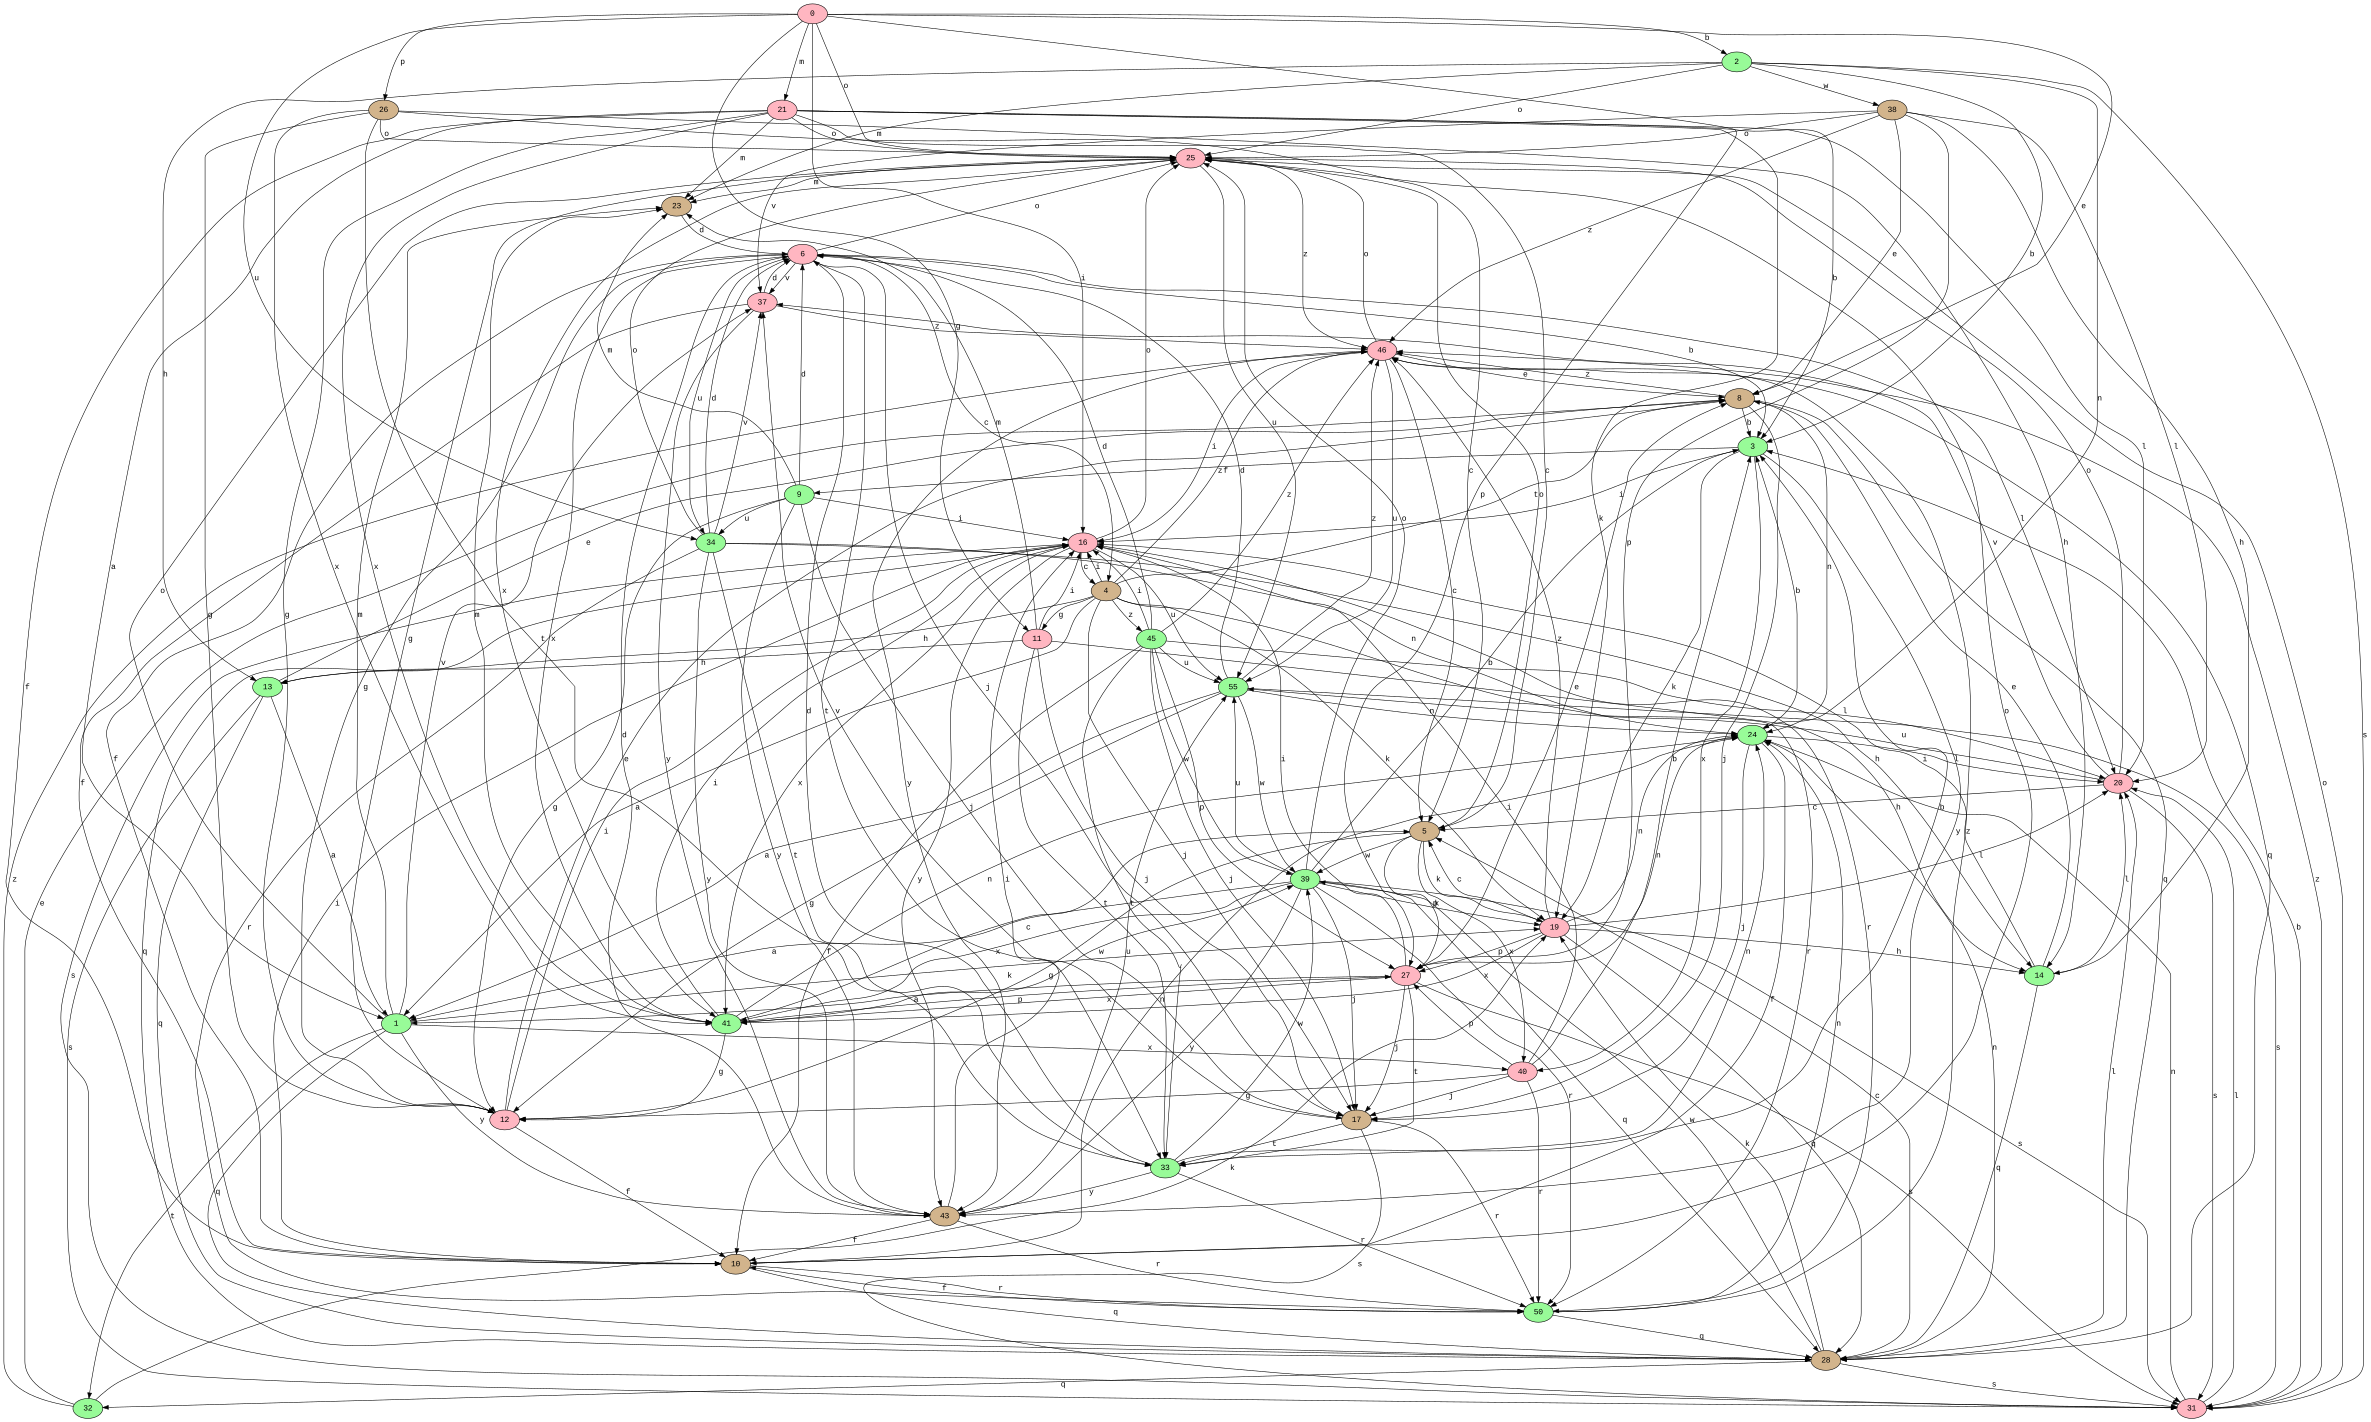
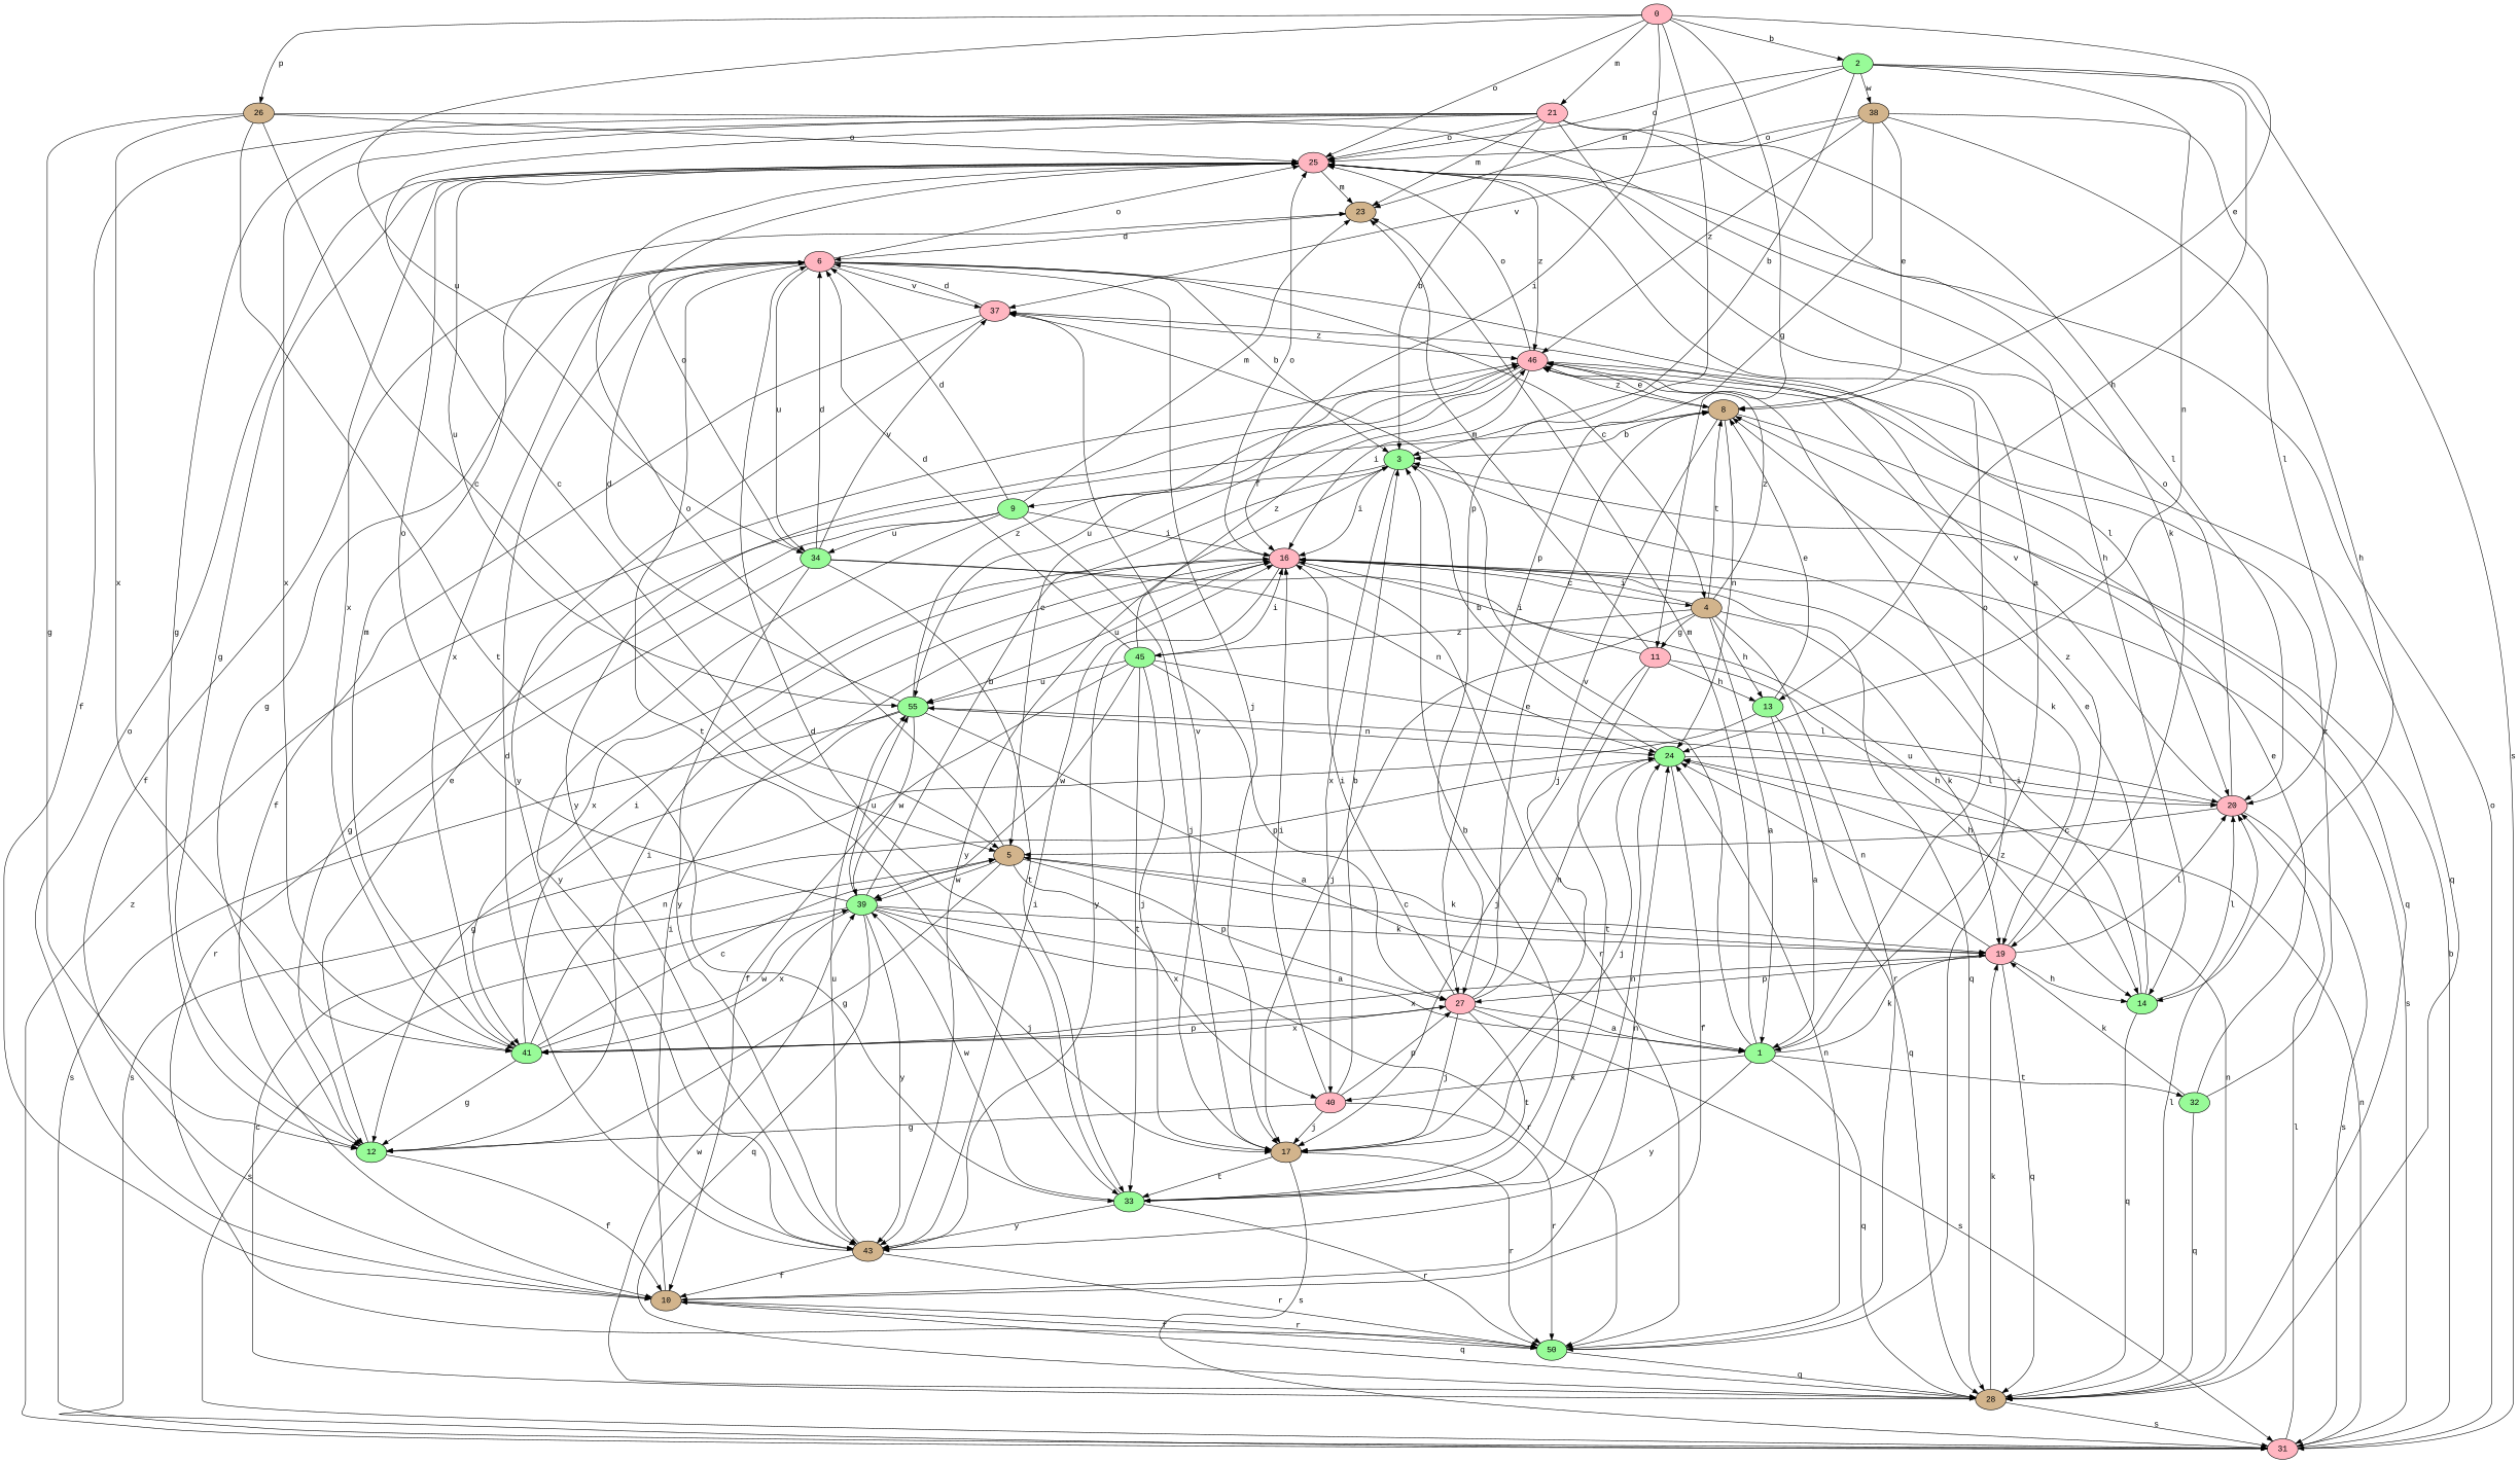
  strict digraph {
    fontname="Liberation Mono"
    node [fillcolor=palegreen fontname="Liberation Mono" style=filled]
    edge [fontname="Liberation Mono"]
    0 [fillcolor=lightpink]
    2
    8 [fillcolor=tan]
    11 [fillcolor=lightpink]
    16 [fillcolor=lightpink]
    21 [fillcolor=lightpink]
    25 [fillcolor=lightpink]
    26 [fillcolor=tan]
    27 [fillcolor=lightpink]
    34
    23 [fillcolor=tan]
    3
    13
    24
    31 [fillcolor=lightpink]
    38 [fillcolor=tan]
    28 [fillcolor=tan]
    17 [fillcolor=tan]
    46 [fillcolor=lightpink]
    33
    14
    43 [fillcolor=tan]
    4 [fillcolor=tan]
    n24 [label=50]
    41
    n26 [label=55]
    1
    19 [fillcolor=lightpink]
    5 [fillcolor=tan]
-   12 [fillcolor=lightpink]
+   12
    10 [fillcolor=tan]
    20 [fillcolor=lightpink]
    37 [fillcolor=lightpink]
    6 [fillcolor=lightpink]
    32
    40 [fillcolor=lightpink]
    39
    9
    45
    0 -> 2 [label=b]
    0 -> 8 [label=e]
    0 -> 11 [label=g]
    0 -> 16 [label=i]
    0 -> 21 [label=m]
    0 -> 25 [label=o]
    0 -> 26 [label=p]
    0 -> 27 [label=p]
    0 -> 34 [label=u]
    2 -> 25 [label=o]
    2 -> 23 [label=m]
    2 -> 3 [label=b]
    2 -> 13 [label=h]
    2 -> 24 [label=n]
    2 -> 31 [label=s]
    2 -> 38 [label=w]
    8 -> 3 [label=b]
    8 -> 24 [label=n]
    8 -> 28 [label=q]
    8 -> 17 [label=j]
    8 -> 46 [label=z]
    11 -> 16 [label=i]
    11 -> 23 [label=m]
    11 -> 13 [label=h]
    11 -> 17 [label=j]
    11 -> 33 [label=t]
    11 -> 14 [label=h]
    16 -> 25 [label=o]
    16 -> 31 [label=s]
    16 -> 28 [label=q]
    16 -> 43 [label=y]
    16 -> 4 [label=c]
    16 -> n24 [label=r]
    16 -> 41 [label=x]
    16 -> n26 [label=u]
    21 -> 25 [label=o]
    21 -> 23 [label=m]
    21 -> 3 [label=b]
    21 -> 41 [label=x]
    21 -> 1 [label=a]
    21 -> 19 [label=k]
    21 -> 5 [label=c]
    21 -> 12 [label=g]
    21 -> 10 [label=f]
    21 -> 20 [label=l]
    25 -> 23 [label=m]
    25 -> 46 [label=z]
    25 -> 41 [label=x]
    25 -> n26 [label=u]
    25 -> 12 [label=g]
    26 -> 25 [label=o]
    26 -> 33 [label=t]
    26 -> 14 [label=h]
    26 -> 41 [label=x]
    26 -> 5 [label=c]
    26 -> 12 [label=g]
    27 -> 8 [label=e]
    27 -> 16 [label=i]
    27 -> 24 [label=n]
    27 -> 31 [label=s]
    27 -> 17 [label=j]
    27 -> 33 [label=t]
    27 -> 41 [label=x]
    27 -> 1 [label=a]
    34 -> 25 [label=o]
    34 -> 24 [label=n]
    34 -> 33 [label=t]
    34 -> 14 [label=h]
    34 -> 43 [label=y]
    34 -> n24 [label=r]
    34 -> 37 [label=v]
    34 -> 6 [label=d]
    23 -> 6 [label=d]
    3 -> 16 [label=i]
    3 -> 43 [label=y]
    3 -> 19 [label=k]
    3 -> 40 [label=x]
    3 -> 9 [label=f]
    13 -> 8 [label=e]
    13 -> 31 [label=s]
    13 -> 28 [label=q]
    13 -> 1 [label=a]
    24 -> 3 [label=b]
    24 -> 17 [label=j]
    24 -> 10 [label=f]
    24 -> 20 [label=l]
    31 -> 25 [label=o]
    31 -> 3 [label=b]
    31 -> 24 [label=n]
    31 -> 46 [label=z]
    31 -> 20 [label=l]
    38 -> 8 [label=e]
    38 -> 25 [label=o]
    38 -> 27 [label=p]
    38 -> 46 [label=z]
    38 -> 14 [label=h]
    38 -> 20 [label=l]
    38 -> 37 [label=v]
    28 -> 24 [label=n]
    28 -> 31 [label=s]
    28 -> 19 [label=k]
    28 -> 5 [label=c]
    28 -> 20 [label=l]
    28 -> 39 [label=w]
    17 -> 31 [label=s]
    17 -> 33 [label=t]
    17 -> n24 [label=r]
    17 -> 37 [label=v]
    46 -> 8 [label=e]
    46 -> 16 [label=i]
    46 -> 25 [label=o]
    46 -> 28 [label=q]
    46 -> 43 [label=y]
    46 -> n26 [label=u]
    46 -> 5 [label=c]
    33 -> 3 [label=b]
    33 -> 24 [label=n]
    33 -> 43 [label=y]
    33 -> n24 [label=r]
    33 -> 6 [label=d]
    33 -> 39 [label=w]
    14 -> 8 [label=e]
    14 -> 16 [label=i]
    14 -> 28 [label=q]
    14 -> 20 [label=l]
    43 -> 16 [label=i]
    43 -> n24 [label=r]
    43 -> n26 [label=u]
    43 -> 10 [label=f]
    43 -> 6 [label=d]
    4 -> 8 [label=t]
    4 -> 11 [label=g]
    4 -> 16 [label=i]
    4 -> 13 [label=h]
    4 -> 17 [label=j]
    4 -> 46 [label=z]
    4 -> n24 [label=r]
    4 -> 1 [label=a]
    4 -> 19 [label=k]
    4 -> 45 [label=z]
    n24 -> 24 [label=n]
    n24 -> 28 [label=q]
    n24 -> 46 [label=z]
    n24 -> 10 [label=f]
    41 -> 16 [label=i]
    41 -> 27 [label=p]
    41 -> 23 [label=m]
    41 -> 24 [label=n]
    41 -> 5 [label=c]
    41 -> 12 [label=g]
    41 -> 39 [label=w]
    n26 -> 24 [label=n]
    n26 -> 31 [label=s]
    n26 -> 46 [label=z]
    n26 -> 1 [label=a]
    n26 -> 12 [label=g]
    n26 -> 6 [label=d]
    n26 -> 39 [label=w]
    1 -> 25 [label=o]
    1 -> 23 [label=m]
    1 -> 28 [label=q]
    1 -> 43 [label=y]
    1 -> 19 [label=k]
    1 -> 37 [label=v]
    1 -> 32 [label=t]
    1 -> 40 [label=x]
    19 -> 27 [label=p]
    19 -> 24 [label=n]
    19 -> 28 [label=q]
    19 -> 46 [label=z]
    19 -> 14 [label=h]
    19 -> 41 [label=x]
    19 -> 5 [label=c]
    19 -> 20 [label=l]
    5 -> 25 [label=o]
    5 -> 27 [label=p]
    5 -> 19 [label=k]
    5 -> 12 [label=g]
    5 -> 40 [label=x]
    5 -> 39 [label=w]
    12 -> 8 [label=e]
    12 -> 16 [label=i]
    12 -> 10 [label=f]
    10 -> 16 [label=i]
    10 -> 25 [label=o]
    10 -> 24 [label=n]
    10 -> 28 [label=q]
    10 -> n24 [label=r]
    20 -> 25 [label=o]
    20 -> 31 [label=s]
    20 -> n26 [label=u]
    20 -> 5 [label=c]
    20 -> 37 [label=v]
    37 -> 46 [label=z]
    37 -> 43 [label=y]
    37 -> 10 [label=f]
    37 -> 6 [label=d]
    6 -> 25 [label=o]
    6 -> 34 [label=u]
    6 -> 3 [label=b]
    6 -> 17 [label=j]
    6 -> 33 [label=t]
    6 -> 4 [label=c]
    6 -> 41 [label=x]
    6 -> 12 [label=g]
    6 -> 10 [label=f]
    6 -> 20 [label=l]
    6 -> 37 [label=v]
    32 -> 8 [label=e]
-   28 -> 32 [label=q]
+   32 -> 28 [label=q]
    32 -> 46 [label=z]
    32 -> 19 [label=k]
    40 -> 16 [label=i]
    40 -> 27 [label=p]
    40 -> 3 [label=b]
    40 -> 17 [label=j]
    40 -> n24 [label=r]
    40 -> 12 [label=g]
    39 -> 25 [label=o]
    39 -> 3 [label=b]
    39 -> 31 [label=s]
    39 -> 28 [label=q]
    39 -> 17 [label=j]
    39 -> 43 [label=y]
    39 -> n24 [label=r]
    39 -> 41 [label=x]
    39 -> n26 [label=u]
    39 -> 1 [label=a]
    39 -> 19 [label=k]
    9 -> 16 [label=i]
    9 -> 34 [label=u]
    9 -> 23 [label=m]
    9 -> 17 [label=j]
    9 -> 43 [label=y]
    9 -> 12 [label=g]
    9 -> 6 [label=d]
    45 -> 16 [label=i]
    45 -> 27 [label=p]
    45 -> 17 [label=j]
    45 -> 46 [label=z]
    45 -> 33 [label=t]
    45 -> n26 [label=u]
    45 -> 10 [label=f]
    45 -> 20 [label=l]
    45 -> 6 [label=d]
    45 -> 39 [label=w]
  }
